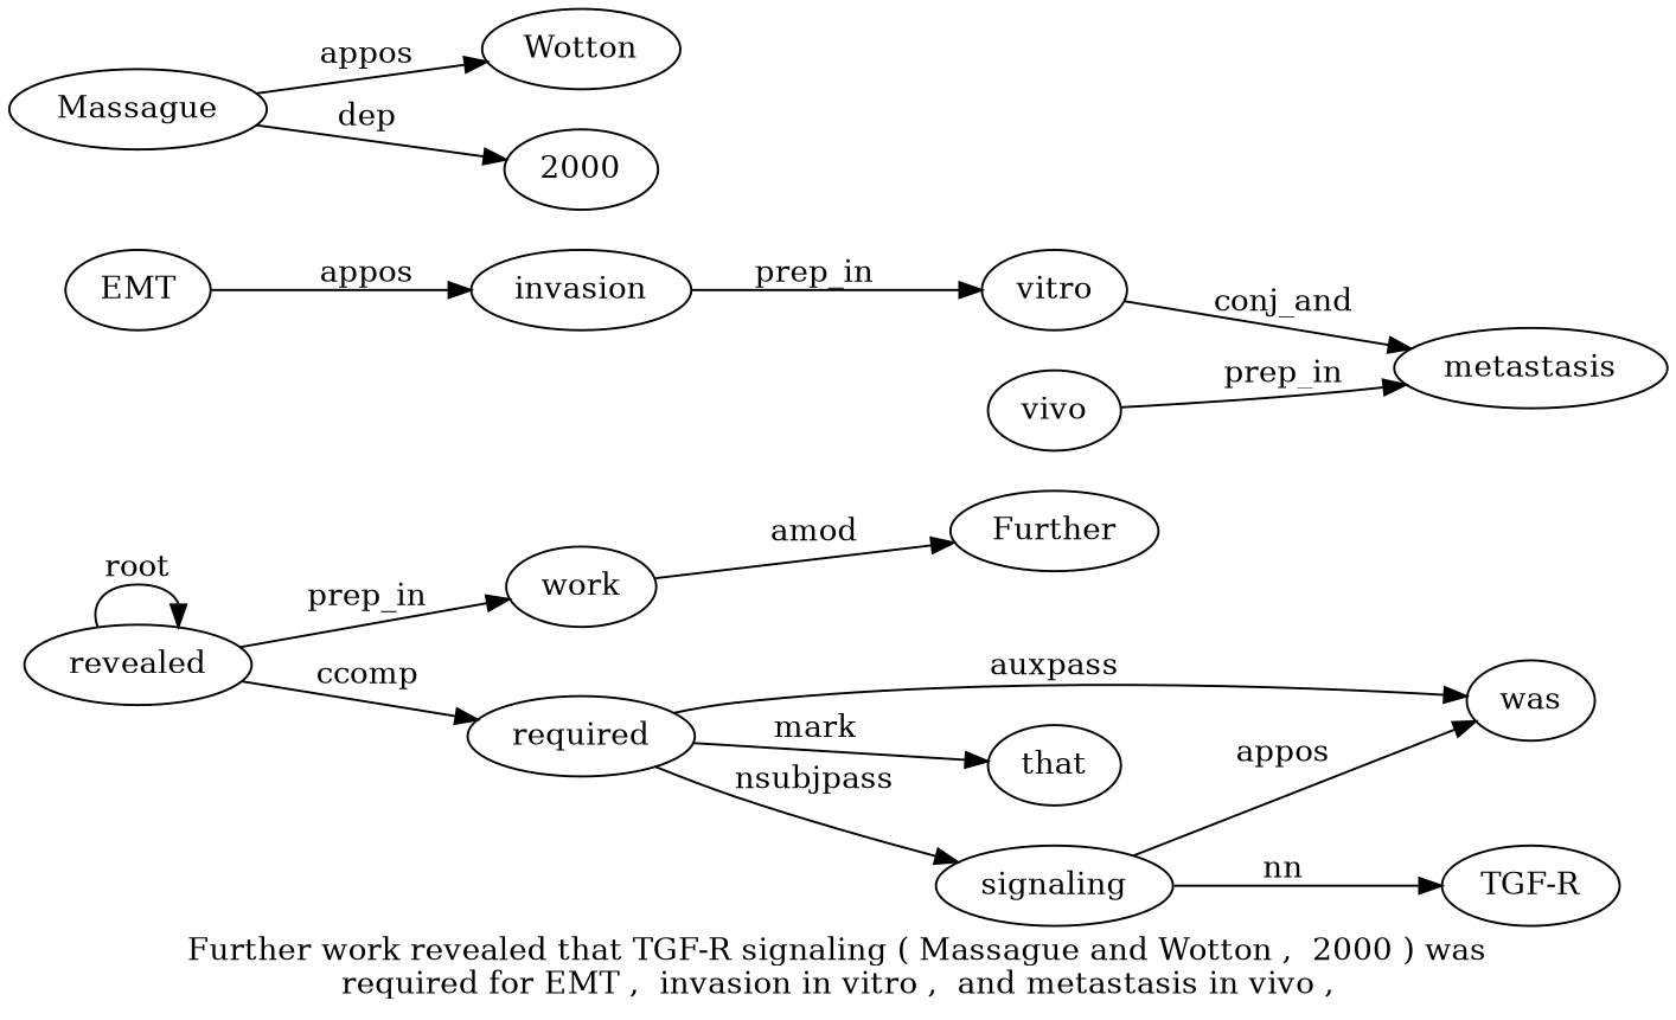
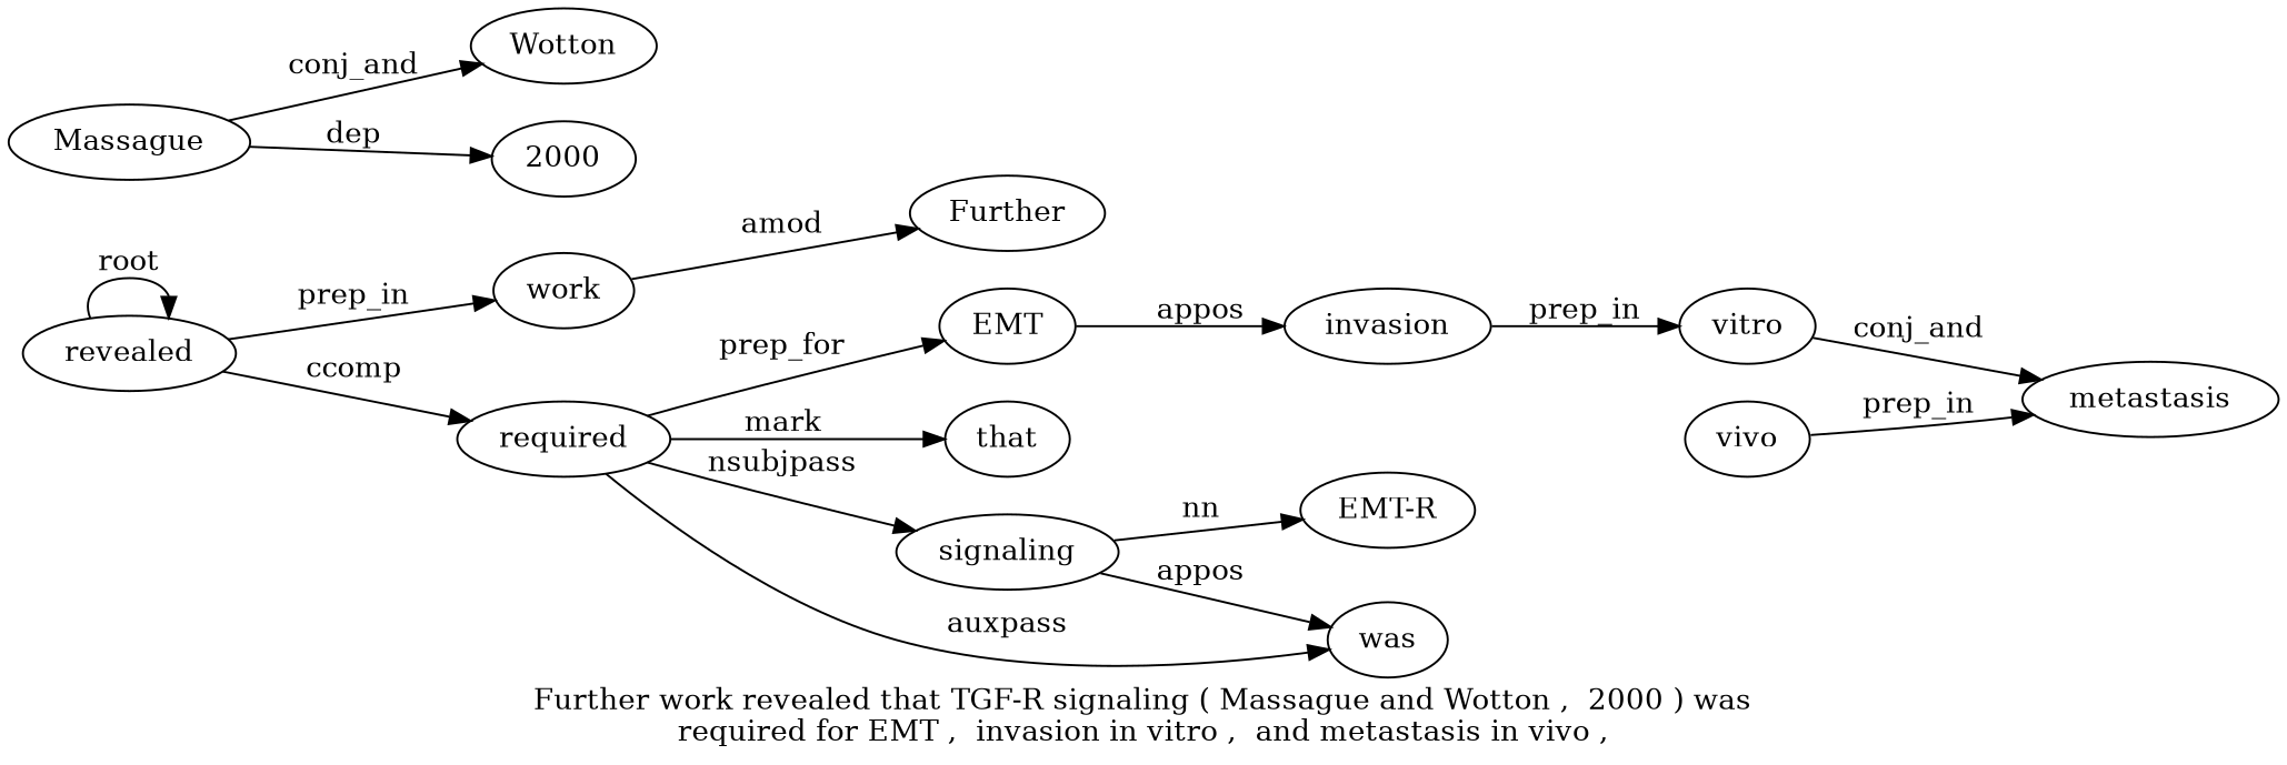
  digraph {
    label="Further work revealed that TGF-R signaling ( Massague and Wotton ,  2000 ) was\nrequired for EMT ,  invasion in vitro ,  and metastasis in vivo ,"
    rankdir=LR
    node [fillcolor=white style=filled]
    n1 [label=work]
    n2 [label=Further]
    n3 [label=revealed]
    n4 [label=required]
    n5 [label=that]
    n6 [label=signaling]
    n7 [label=was]
    n8 [label=EMT]
-   n9 [label="TGF-R"]
+   n9 [label="EMT-R"]
    n10 [label=invasion]
    n11 [label=Massague]
    n12 [label=Wotton]
    n13 [label=2000]
    n14 [label=vitro]
    n15 [label=metastasis]
    n16 [label=vivo]
    n1 -> n2 [label=amod]
    n3 -> n1 [label=prep_in]
    n3 -> n3 [label=root]
    n3 -> n4 [label=ccomp]
    n4 -> n5 [label=mark]
    n4 -> n6 [label=nsubjpass]
    n4 -> n7 [label=auxpass]
+   n4 -> n8 [label=prep_for]
    n6 -> n7 [label=appos]
    n6 -> n9 [label=nn]
    n8 -> n10 [label=appos]
    n10 -> n14 [label=prep_in]
-   n11 -> n12 [label=appos]
+   n11 -> n12 [label=conj_and]
    n11 -> n13 [label=dep]
    n14 -> n15 [label=conj_and]
    n16 -> n15 [label=prep_in]
  }
